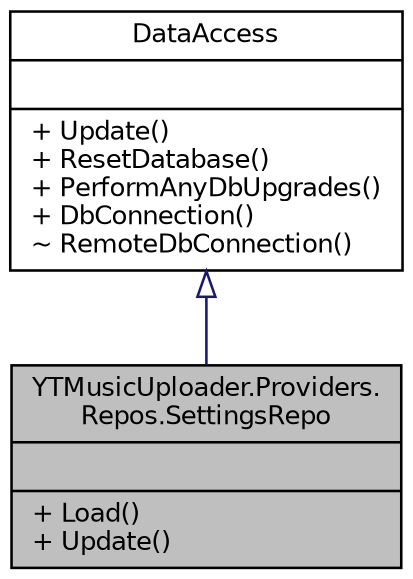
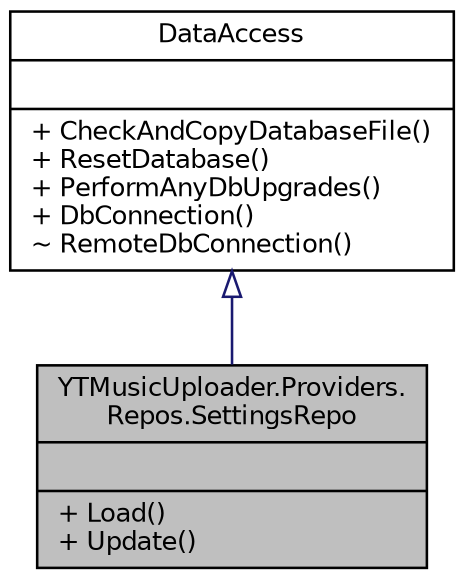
  digraph {
    fontname="DejaVu Sans"
    node [color=black fontname="DejaVu Sans" fontsize=10 shape=record style=filled]
    n1 [fillcolor=grey75 fontcolor=black height=0.2 label="{YTMusicUploader.Providers.\lRepos.SettingsRepo\n||+ Load()\l+ Update()\l}" width=0.4]
-   n2 [fillcolor=white height=0.2 label="{DataAccess\n||+ Update()\l+ ResetDatabase()\l+ PerformAnyDbUpgrades()\l+ DbConnection()\l~ RemoteDbConnection()\l}" width=0.4]
+   n2 [fillcolor=white height=0.2 label="{DataAccess\n||+ CheckAndCopyDatabaseFile()\l+ ResetDatabase()\l+ PerformAnyDbUpgrades()\l+ DbConnection()\l~ RemoteDbConnection()\l}" width=0.4]
    n2 -> n1 [arrowtail=onormal color=midnightblue dir=back fontname="DejaVu Sans" fontsize=10 labelfontname=Helvetica labelfontsize=10 style=solid]
  }
